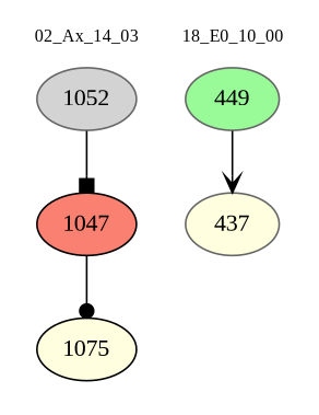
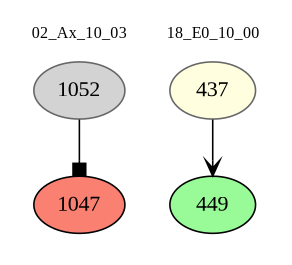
  digraph {
    fontname="Liberation Serif"
    node [color=gray40 fillcolor=lightyellow fontname="Liberation Serif" style=filled]
    edge [color=black fontname="Liberation Serif"]
    n1 [color=black fillcolor=salmon label=1047]
    n2 [fillcolor=lightgrey label=1052]
-   n3 [color=black label=1075]
    n4 [label=437]
-   n5 [fillcolor=palegreen label=449]
+   n5 [color=black fillcolor=palegreen label=449]
    subgraph cluster_1 {
      color=white
      fontsize=10
-     label="02_Ax_14_03"
+     label="02_Ax_10_03"
      n1
      n2
-     n3
    }
    subgraph cluster_2 {
      color=white
      fontsize=10
      label="18_E0_10_00"
      n4
      n5
    }
-   n1 -> n3 [arrowhead=dot]
    n2 -> n1 [arrowhead=box]
-   n5 -> n4 [arrowhead=vee]
+   n4 -> n5 [arrowhead=vee]
  }
